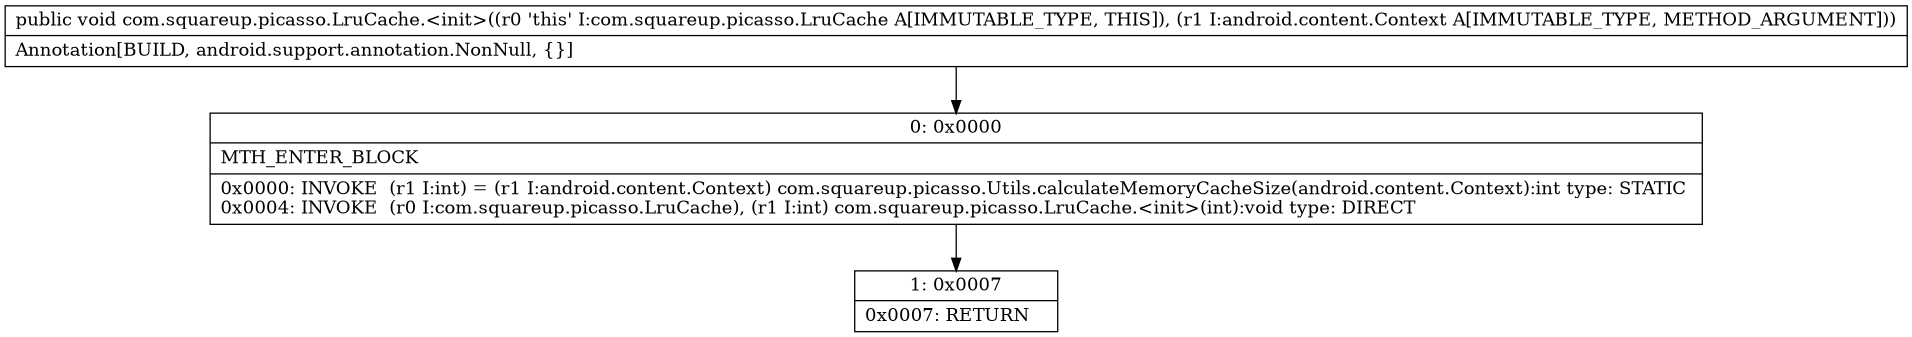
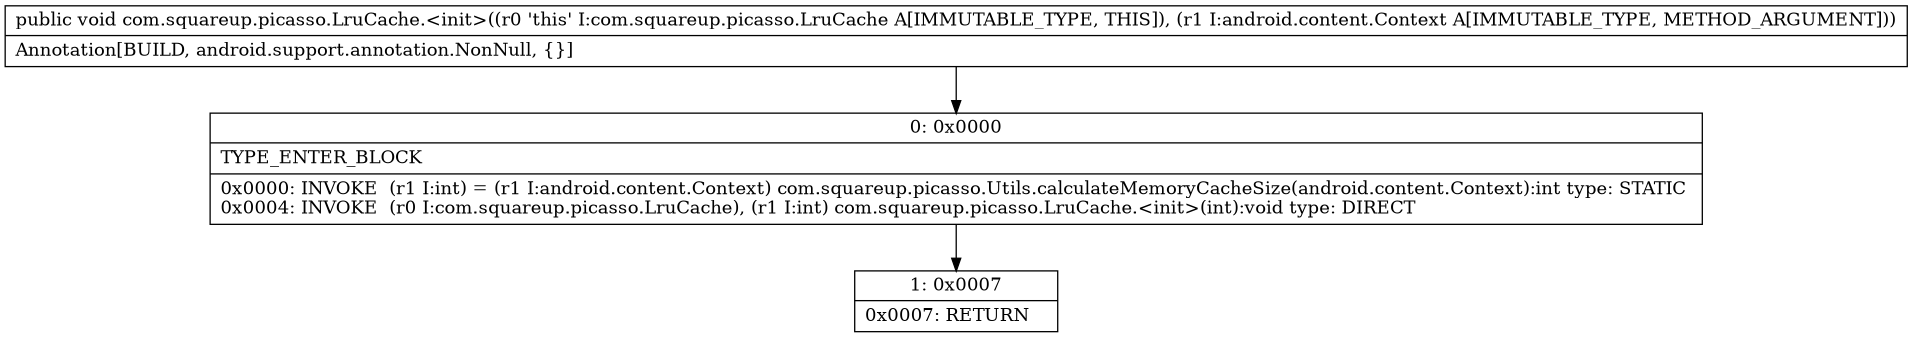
  digraph {
    node [shape=record]
-   n1 [label="{0\:\ 0x0000|MTH_ENTER_BLOCK\l|0x0000: INVOKE  (r1 I:int) = (r1 I:android.content.Context) com.squareup.picasso.Utils.calculateMemoryCacheSize(android.content.Context):int type: STATIC \l0x0004: INVOKE  (r0 I:com.squareup.picasso.LruCache), (r1 I:int) com.squareup.picasso.LruCache.\<init\>(int):void type: DIRECT \l}"]
+   n1 [label="{0\:\ 0x0000|TYPE_ENTER_BLOCK\l|0x0000: INVOKE  (r1 I:int) = (r1 I:android.content.Context) com.squareup.picasso.Utils.calculateMemoryCacheSize(android.content.Context):int type: STATIC \l0x0004: INVOKE  (r0 I:com.squareup.picasso.LruCache), (r1 I:int) com.squareup.picasso.LruCache.\<init\>(int):void type: DIRECT \l}"]
    n2 [label="{1\:\ 0x0007|0x0007: RETURN   \l}"]
    n3 [label="{public void com.squareup.picasso.LruCache.\<init\>((r0 'this' I:com.squareup.picasso.LruCache A[IMMUTABLE_TYPE, THIS]), (r1 I:android.content.Context A[IMMUTABLE_TYPE, METHOD_ARGUMENT]))  | Annotation[BUILD, android.support.annotation.NonNull, \{\}]\l}"]
    n1 -> n2
    n3 -> n1
  }
